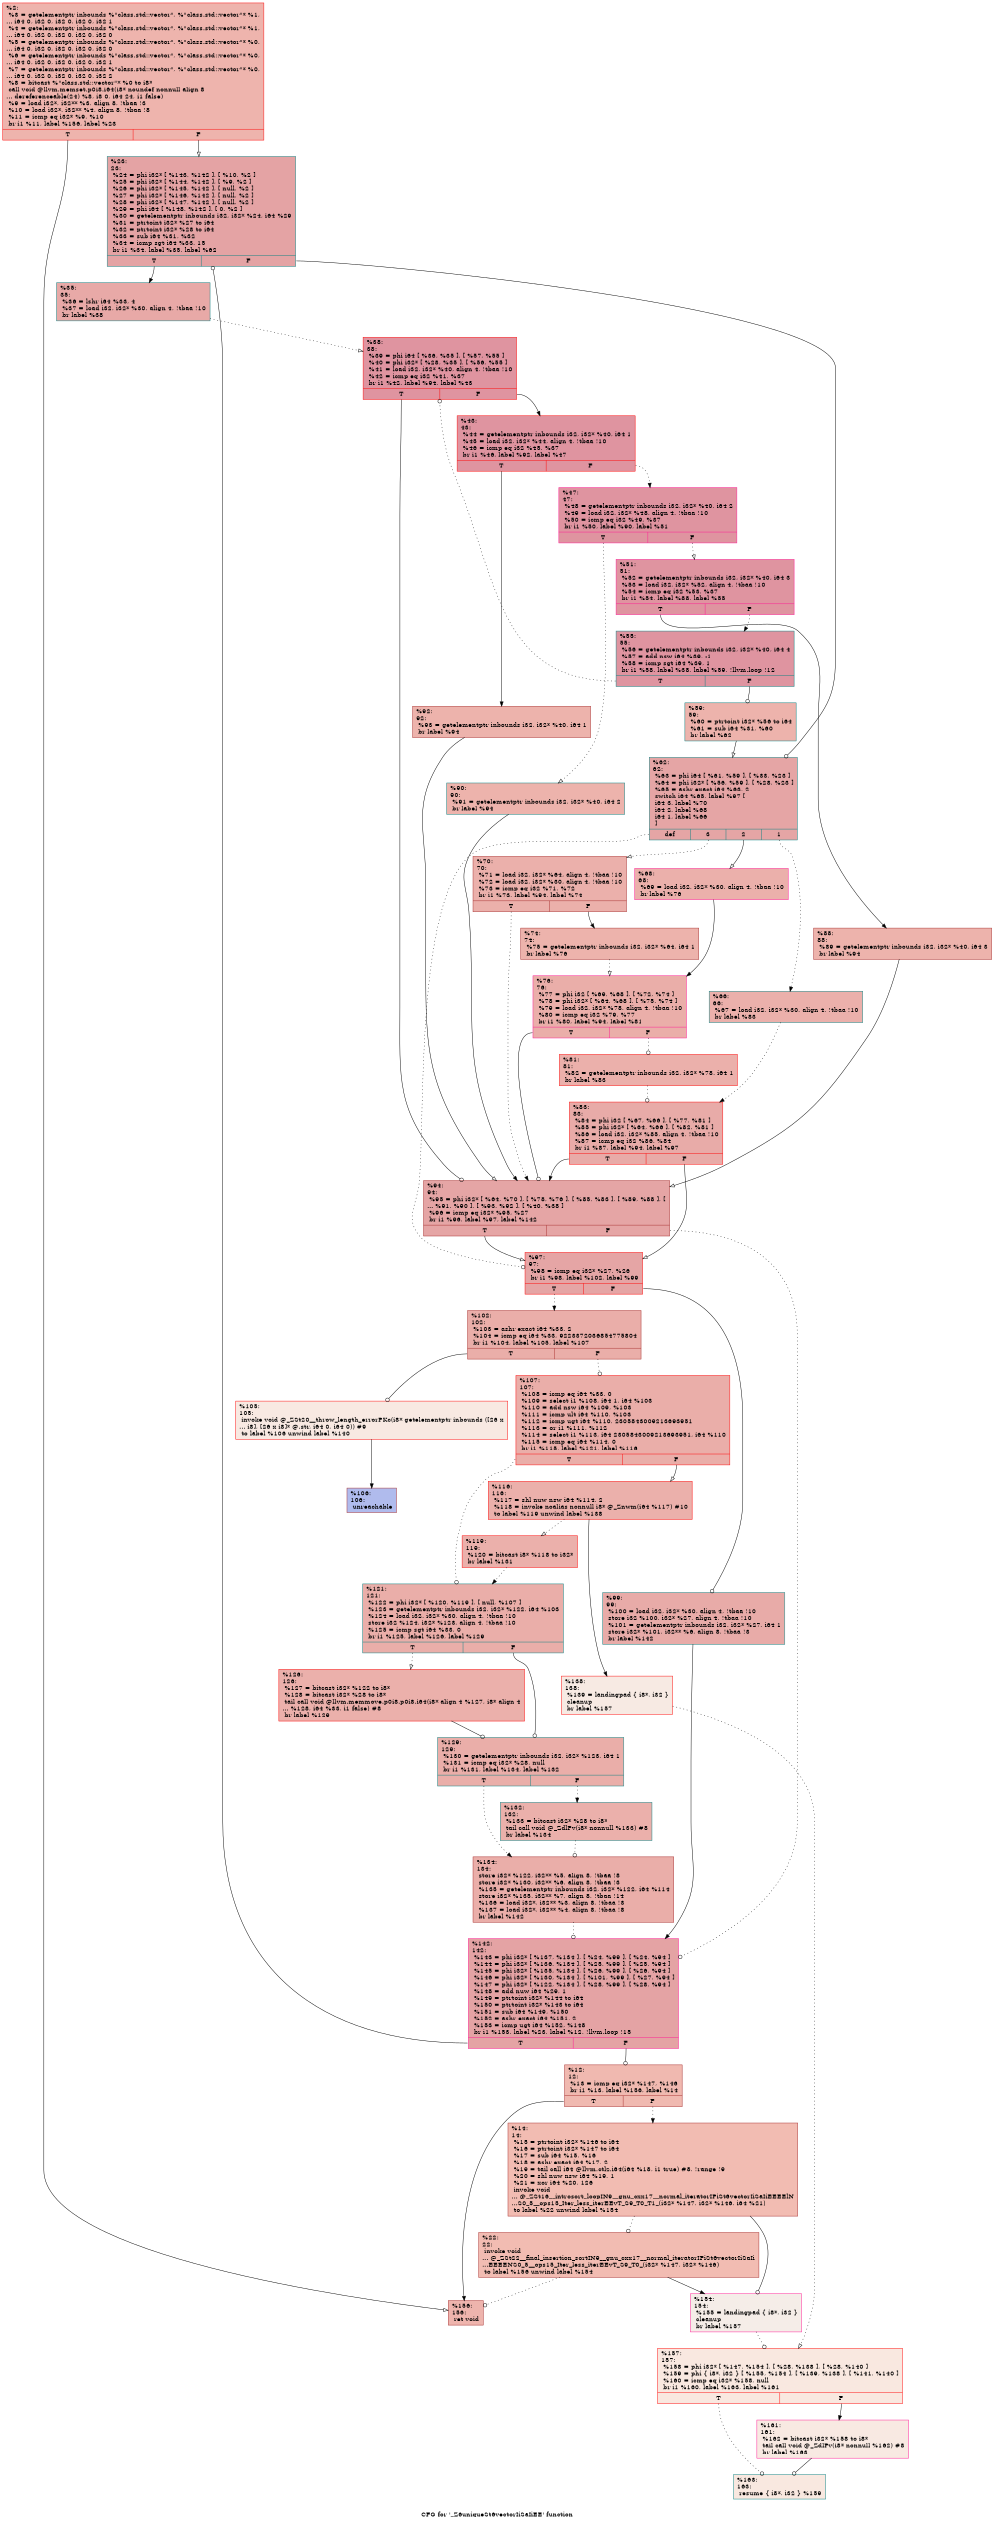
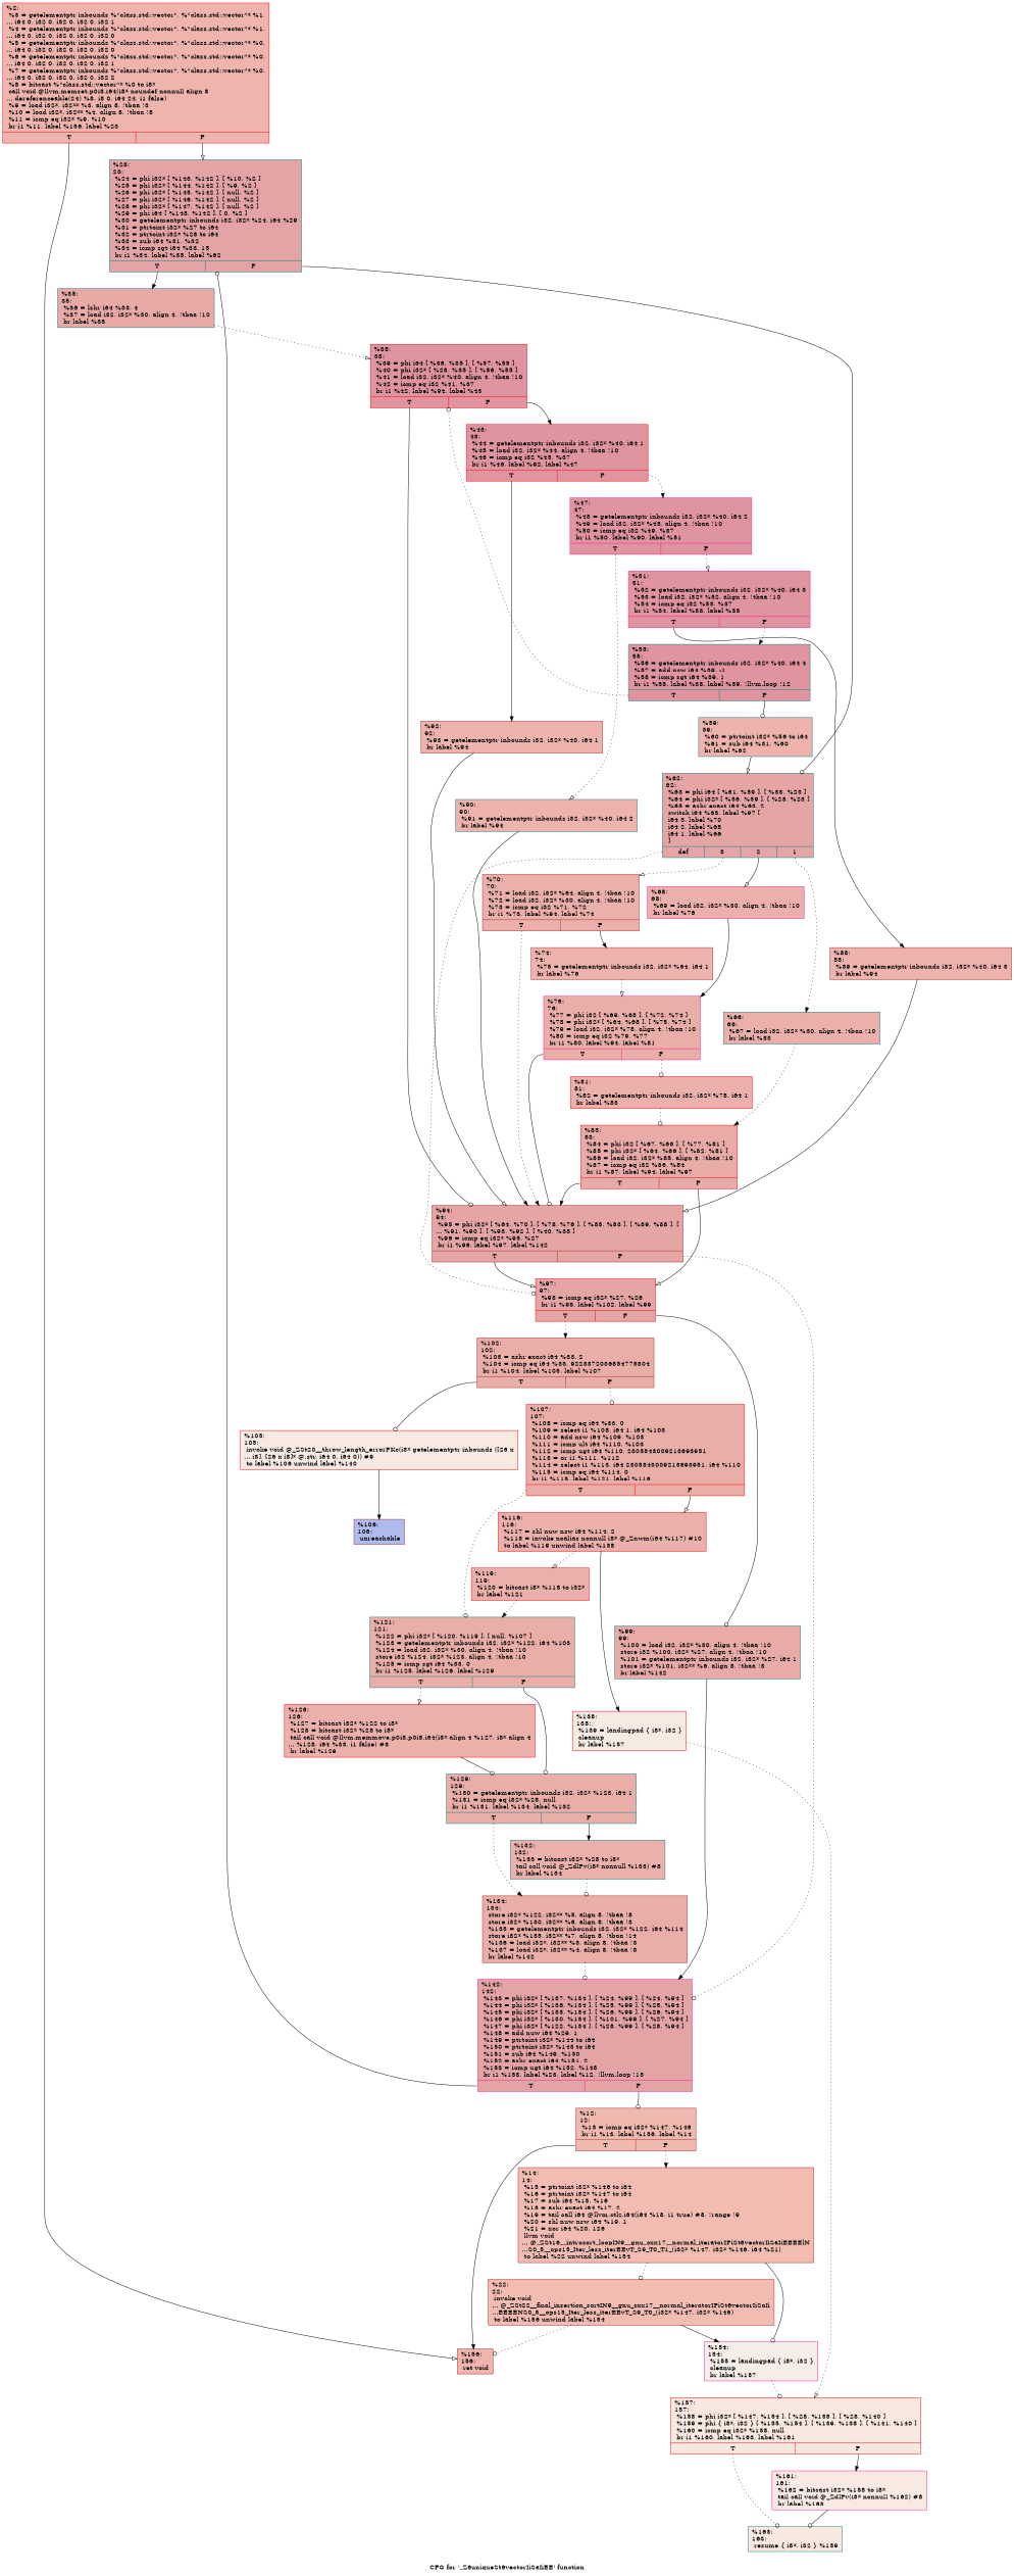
  digraph {
    label="CFG for '_Z6uniqueSt6vectorIiSaIiEE' function"
    node [color=red fillcolor="#d24b4070" shape=record style=filled]
    edge [arrowhead=odot style=solid]
    n1 [fillcolor="#d8564670" label="{%2:\l  %3 = getelementptr inbounds %\"class.std::vector\", %\"class.std::vector\"* %1,\l... i64 0, i32 0, i32 0, i32 0, i32 1\l  %4 = getelementptr inbounds %\"class.std::vector\", %\"class.std::vector\"* %1,\l... i64 0, i32 0, i32 0, i32 0, i32 0\l  %5 = getelementptr inbounds %\"class.std::vector\", %\"class.std::vector\"* %0,\l... i64 0, i32 0, i32 0, i32 0, i32 0\l  %6 = getelementptr inbounds %\"class.std::vector\", %\"class.std::vector\"* %0,\l... i64 0, i32 0, i32 0, i32 0, i32 1\l  %7 = getelementptr inbounds %\"class.std::vector\", %\"class.std::vector\"* %0,\l... i64 0, i32 0, i32 0, i32 0, i32 2\l  %8 = bitcast %\"class.std::vector\"* %0 to i8*\l  call void @llvm.memset.p0i8.i64(i8* noundef nonnull align 8\l... dereferenceable(24) %8, i8 0, i64 24, i1 false)\l  %9 = load i32*, i32** %3, align 8, !tbaa !3\l  %10 = load i32*, i32** %4, align 8, !tbaa !8\l  %11 = icmp eq i32* %9, %10\l  br i1 %11, label %156, label %23\l|{<s0>T|<s1>F}}"]
    n2 [color=brown fillcolor="#d8564670" label="{%156:\l156:                                              \l  ret void\l}"]
    n3 [color=teal fillcolor="#c32e3170" label="{%23:\l23:                                               \l  %24 = phi i32* [ %143, %142 ], [ %10, %2 ]\l  %25 = phi i32* [ %144, %142 ], [ %9, %2 ]\l  %26 = phi i32* [ %145, %142 ], [ null, %2 ]\l  %27 = phi i32* [ %146, %142 ], [ null, %2 ]\l  %28 = phi i32* [ %147, %142 ], [ null, %2 ]\l  %29 = phi i64 [ %148, %142 ], [ 0, %2 ]\l  %30 = getelementptr inbounds i32, i32* %24, i64 %29\l  %31 = ptrtoint i32* %27 to i64\l  %32 = ptrtoint i32* %28 to i64\l  %33 = sub i64 %31, %32\l  %34 = icmp sgt i64 %33, 15\l  br i1 %34, label %35, label %62\l|{<s0>T|<s1>F}}"]
    n4 [color=teal fillcolor="#ca3b3770" label="{%35:\l35:                                               \l  %36 = lshr i64 %33, 4\l  %37 = load i32, i32* %30, align 4, !tbaa !10\l  br label %38\l}"]
    n5 [color=teal fillcolor="#c5333470" label="{%62:\l62:                                               \l  %63 = phi i64 [ %61, %59 ], [ %33, %23 ]\l  %64 = phi i32* [ %56, %59 ], [ %28, %23 ]\l  %65 = ashr exact i64 %63, 2\l  switch i64 %65, label %97 [\l    i64 3, label %70\l    i64 2, label %68\l    i64 1, label %66\l  ]\l|{<s0>def|<s1>3|<s2>2|<s3>1}}"]
    n6 [fillcolor="#b70d2870" label="{%38:\l38:                                               \l  %39 = phi i64 [ %36, %35 ], [ %57, %55 ]\l  %40 = phi i32* [ %28, %35 ], [ %56, %55 ]\l  %41 = load i32, i32* %40, align 4, !tbaa !10\l  %42 = icmp eq i32 %41, %37\l  br i1 %42, label %94, label %43\l|{<s0>T|<s1>F}}"]
    n7 [fillcolor="#c5333470" label="{%97:\l97:                                               \l  %98 = icmp eq i32* %27, %26\l  br i1 %98, label %102, label %99\l|{<s0>T|<s1>F}}"]
    n8 [color=brown label="{%70:\l70:                                               \l  %71 = load i32, i32* %64, align 4, !tbaa !10\l  %72 = load i32, i32* %30, align 4, !tbaa !10\l  %73 = icmp eq i32 %71, %72\l  br i1 %73, label %94, label %74\l|{<s0>T|<s1>F}}"]
    n9 [color=deeppink label="{%68:\l68:                                               \l  %69 = load i32, i32* %30, align 4, !tbaa !10\l  br label %76\l}"]
    n10 [color=teal label="{%66:\l66:                                               \l  %67 = load i32, i32* %30, align 4, !tbaa !10\l  br label %83\l}"]
    n11 [color=brown fillcolor="#de614d70" label="{%12:\l12:                                               \l  %13 = icmp eq i32* %147, %146\l  br i1 %13, label %156, label %14\l|{<s0>T|<s1>F}}"]
-   n12 [color=brown fillcolor="#e1675170" label="{%14:\l14:                                               \l  %15 = ptrtoint i32* %146 to i64\l  %16 = ptrtoint i32* %147 to i64\l  %17 = sub i64 %15, %16\l  %18 = ashr exact i64 %17, 2\l  %19 = tail call i64 @llvm.ctlz.i64(i64 %18, i1 true) #8, !range !9\l  %20 = shl nuw nsw i64 %19, 1\l  %21 = xor i64 %20, 126\l  invoke void\l... @_ZSt16__introsort_loopIN9__gnu_cxx17__normal_iteratorIPiSt6vectorIiSaIiEEEElN\l...S0_5__ops15_Iter_less_iterEEvT_S9_T0_T1_(i32* %147, i32* %146, i64 %21)\l          to label %22 unwind label %154\l}"]
+   n12 [color=brown fillcolor="#e1675170" label="{%14:\l14:                                               \l  %15 = ptrtoint i32* %146 to i64\l  %16 = ptrtoint i32* %147 to i64\l  %17 = sub i64 %15, %16\l  %18 = ashr exact i64 %17, 2\l  %19 = tail call i64 @llvm.ctlz.i64(i64 %18, i1 true) #8, !range !9\l  %20 = shl nuw nsw i64 %19, 1\l  %21 = xor i64 %20, 126\l  llvm void\l... @_ZSt16__introsort_loopIN9__gnu_cxx17__normal_iteratorIPiSt6vectorIiSaIiEEEElN\l...S0_5__ops15_Iter_less_iterEEvT_S9_T0_T1_(i32* %147, i32* %146, i64 %21)\l          to label %22 unwind label %154\l}"]
    n13 [color=brown fillcolor="#e1675170" label="{%22:\l22:                                               \l  invoke void\l... @_ZSt22__final_insertion_sortIN9__gnu_cxx17__normal_iteratorIPiSt6vectorIiSaIi\l...EEEENS0_5__ops15_Iter_less_iterEEvT_S9_T0_(i32* %147, i32* %146)\l          to label %156 unwind label %154\l}"]
    n14 [color=deeppink fillcolor="#e8d6cc70" label="{%154:\l154:                                              \l  %155 = landingpad \{ i8*, i32 \}\l          cleanup\l  br label %157\l}"]
    n15 [fillcolor="#f1ccb870" label="{%157:\l157:                                              \l  %158 = phi i32* [ %147, %154 ], [ %28, %138 ], [ %28, %140 ]\l  %159 = phi \{ i8*, i32 \} [ %155, %154 ], [ %139, %138 ], [ %141, %140 ]\l  %160 = icmp eq i32* %158, null\l  br i1 %160, label %163, label %161\l|{<s0>T|<s1>F}}"]
    n16 [color=teal fillcolor="#f1ccb870" label="{%163:\l163:                                              \l  resume \{ i8*, i32 \} %159\l}"]
    n17 [color=deeppink fillcolor="#efcebd70" label="{%161:\l161:                                              \l  %162 = bitcast i32* %158 to i8*\l  tail call void @_ZdlPv(i8* nonnull %162) #8\l  br label %163\l}"]
    n18 [color=brown fillcolor="#c5333470" label="{%94:\l94:                                               \l  %95 = phi i32* [ %64, %70 ], [ %78, %76 ], [ %85, %83 ], [ %89, %88 ], [\l... %91, %90 ], [ %93, %92 ], [ %40, %38 ]\l  %96 = icmp eq i32* %95, %27\l  br i1 %96, label %97, label %142\l|{<s0>T|<s1>F}}"]
    n19 [fillcolor="#b70d2870" label="{%43:\l43:                                               \l  %44 = getelementptr inbounds i32, i32* %40, i64 1\l  %45 = load i32, i32* %44, align 4, !tbaa !10\l  %46 = icmp eq i32 %45, %37\l  br i1 %46, label %92, label %47\l|{<s0>T|<s1>F}}"]
    n20 [color=brown fillcolor="#d0473d70" label="{%102:\l102:                                              \l  %103 = ashr exact i64 %33, 2\l  %104 = icmp eq i64 %33, 9223372036854775804\l  br i1 %104, label %105, label %107\l|{<s0>T|<s1>F}}"]
    n21 [color=teal fillcolor="#cc403a70" label="{%99:\l99:                                               \l  %100 = load i32, i32* %30, align 4, !tbaa !10\l  store i32 %100, i32* %27, align 4, !tbaa !10\l  %101 = getelementptr inbounds i32, i32* %27, i64 1\l  store i32* %101, i32** %6, align 8, !tbaa !3\l  br label %142\l}"]
    n22 [color=brown fillcolor="#d6524470" label="{%74:\l74:                                               \l  %75 = getelementptr inbounds i32, i32* %64, i64 1\l  br label %76\l}"]
    n23 [color=deeppink fillcolor="#d0473d70" label="{%76:\l76:                                               \l  %77 = phi i32 [ %69, %68 ], [ %72, %74 ]\l  %78 = phi i32* [ %64, %68 ], [ %75, %74 ]\l  %79 = load i32, i32* %78, align 4, !tbaa !10\l  %80 = icmp eq i32 %79, %77\l  br i1 %80, label %94, label %81\l|{<s0>T|<s1>F}}"]
    n24 [fillcolor="#cc403a70" label="{%83:\l83:                                               \l  %84 = phi i32 [ %67, %66 ], [ %77, %81 ]\l  %85 = phi i32* [ %64, %66 ], [ %82, %81 ]\l  %86 = load i32, i32* %85, align 4, !tbaa !10\l  %87 = icmp eq i32 %86, %84\l  br i1 %87, label %94, label %97\l|{<s0>T|<s1>F}}"]
    n25 [color=deeppink fillcolor="#c32e3170" label="{%142:\l142:                                              \l  %143 = phi i32* [ %137, %134 ], [ %24, %99 ], [ %24, %94 ]\l  %144 = phi i32* [ %136, %134 ], [ %25, %99 ], [ %25, %94 ]\l  %145 = phi i32* [ %135, %134 ], [ %26, %99 ], [ %26, %94 ]\l  %146 = phi i32* [ %130, %134 ], [ %101, %99 ], [ %27, %94 ]\l  %147 = phi i32* [ %122, %134 ], [ %28, %99 ], [ %28, %94 ]\l  %148 = add nuw i64 %29, 1\l  %149 = ptrtoint i32* %144 to i64\l  %150 = ptrtoint i32* %143 to i64\l  %151 = sub i64 %149, %150\l  %152 = ashr exact i64 %151, 2\l  %153 = icmp ugt i64 %152, %148\l  br i1 %153, label %23, label %12, !llvm.loop !15\l|{<s0>T|<s1>F}}"]
    n26 [color=brown fillcolor="#d6524470" label="{%92:\l92:                                               \l  %93 = getelementptr inbounds i32, i32* %40, i64 1\l  br label %94\l}"]
    n27 [color=deeppink fillcolor="#b70d2870" label="{%47:\l47:                                               \l  %48 = getelementptr inbounds i32, i32* %40, i64 2\l  %49 = load i32, i32* %48, align 4, !tbaa !10\l  %50 = icmp eq i32 %49, %37\l  br i1 %50, label %90, label %51\l|{<s0>T|<s1>F}}"]
    n28 [color=teal fillcolor="#d6524470" label="{%90:\l90:                                               \l  %91 = getelementptr inbounds i32, i32* %40, i64 2\l  br label %94\l}"]
    n29 [color=deeppink fillcolor="#b70d2870" label="{%51:\l51:                                               \l  %52 = getelementptr inbounds i32, i32* %40, i64 3\l  %53 = load i32, i32* %52, align 4, !tbaa !10\l  %54 = icmp eq i32 %53, %37\l  br i1 %54, label %88, label %55\l|{<s0>T|<s1>F}}"]
    n30 [color=brown fillcolor="#d6524470" label="{%88:\l88:                                               \l  %89 = getelementptr inbounds i32, i32* %40, i64 3\l  br label %94\l}"]
    n31 [color=teal fillcolor="#b70d2870" label="{%55:\l55:                                               \l  %56 = getelementptr inbounds i32, i32* %40, i64 4\l  %57 = add nsw i64 %39, -1\l  %58 = icmp sgt i64 %39, 1\l  br i1 %58, label %38, label %59, !llvm.loop !12\l|{<s0>T|<s1>F}}"]
    n32 [color=teal fillcolor="#d6524470" label="{%59:\l59:                                               \l  %60 = ptrtoint i32* %56 to i64\l  %61 = sub i64 %31, %60\l  br label %62\l}"]
    n33 [fillcolor="#efcebd70" label="{%105:\l105:                                              \l  invoke void @_ZSt20__throw_length_errorPKc(i8* getelementptr inbounds ([26 x\l... i8], [26 x i8]* @.str, i64 0, i64 0)) #9\l          to label %106 unwind label %140\l}"]
    n34 [fillcolor="#d0473d70" label="{%107:\l107:                                              \l  %108 = icmp eq i64 %33, 0\l  %109 = select i1 %108, i64 1, i64 %103\l  %110 = add nsw i64 %109, %103\l  %111 = icmp ult i64 %110, %103\l  %112 = icmp ugt i64 %110, 2305843009213693951\l  %113 = or i1 %111, %112\l  %114 = select i1 %113, i64 2305843009213693951, i64 %110\l  %115 = icmp eq i64 %114, 0\l  br i1 %115, label %121, label %116\l|{<s0>T|<s1>F}}"]
    n35 [label="{%81:\l81:                                               \l  %82 = getelementptr inbounds i32, i32* %78, i64 1\l  br label %83\l}"]
    n36 [color=brown fillcolor="#4c66d670" label="{%106:\l106:                                              \l  unreachable\l}"]
    n37 [color=teal fillcolor="#d0473d70" label="{%121:\l121:                                              \l  %122 = phi i32* [ %120, %119 ], [ null, %107 ]\l  %123 = getelementptr inbounds i32, i32* %122, i64 %103\l  %124 = load i32, i32* %30, align 4, !tbaa !10\l  store i32 %124, i32* %123, align 4, !tbaa !10\l  %125 = icmp sgt i64 %33, 0\l  br i1 %125, label %126, label %129\l|{<s0>T|<s1>F}}"]
    n38 [label="{%116:\l116:                                              \l  %117 = shl nuw nsw i64 %114, 2\l  %118 = invoke noalias nonnull i8* @_Znwm(i64 %117) #10\l          to label %119 unwind label %138\l}"]
    n39 [label="{%126:\l126:                                              \l  %127 = bitcast i32* %122 to i8*\l  %128 = bitcast i32* %28 to i8*\l  tail call void @llvm.memmove.p0i8.p0i8.i64(i8* align 4 %127, i8* align 4\l... %128, i64 %33, i1 false) #8\l  br label %129\l}"]
    n40 [color=teal fillcolor="#d0473d70" label="{%129:\l129:                                              \l  %130 = getelementptr inbounds i32, i32* %123, i64 1\l  %131 = icmp eq i32* %28, null\l  br i1 %131, label %134, label %132\l|{<s0>T|<s1>F}}"]
-   n41 [label="{%119:\l119:                                              \l  %120 = bitcast i8* %118 to i32*\l  br label %131\l}"]
+   n41 [label="{%119:\l119:                                              \l  %120 = bitcast i8* %118 to i32*\l  br label %121\l}"]
    n42 [fillcolor="#eed0c070" label="{%138:\l138:                                              \l  %139 = landingpad \{ i8*, i32 \}\l          cleanup\l  br label %157\l}"]
    n43 [color=brown fillcolor="#d0473d70" label="{%134:\l134:                                              \l  store i32* %122, i32** %5, align 8, !tbaa !8\l  store i32* %130, i32** %6, align 8, !tbaa !3\l  %135 = getelementptr inbounds i32, i32* %122, i64 %114\l  store i32* %135, i32** %7, align 8, !tbaa !14\l  %136 = load i32*, i32** %3, align 8, !tbaa !3\l  %137 = load i32*, i32** %4, align 8, !tbaa !8\l  br label %142\l}"]
    n44 [color=teal label="{%132:\l132:                                              \l  %133 = bitcast i32* %28 to i8*\l  tail call void @_ZdlPv(i8* nonnull %133) #8\l  br label %134\l}"]
    n1 -> n2 [arrowhead=onormal tailport=s0]
    n1 -> n3 [arrowhead=onormal tailport=s1]
    n3 -> n4 [arrowhead=normal tailport=s0]
    n3 -> n5 [tailport=s1]
    n4 -> n6 [arrowhead=onormal style=dotted]
    n5 -> n7 [style=dotted tailport=s0]
    n5 -> n8 [arrowhead=onormal style=dotted tailport=s1]
    n5 -> n9 [arrowhead=onormal tailport=s2]
    n5 -> n10 [arrowhead=normal style=dotted tailport=s3]
    n6 -> n18 [tailport=s0]
    n6 -> n19 [arrowhead=normal tailport=s1]
    n7 -> n20 [arrowhead=normal style=dotted tailport=s0]
    n7 -> n21 [tailport=s1]
    n8 -> n18 [arrowhead=normal style=dotted tailport=s0]
    n8 -> n22 [arrowhead=normal tailport=s1]
    n9 -> n23 [arrowhead=normal]
    n10 -> n24 [arrowhead=normal style=dotted]
    n11 -> n2 [arrowhead=normal tailport=s0]
    n11 -> n12 [arrowhead=normal style=dotted tailport=s1]
    n12 -> n13 [style=dotted]
    n12 -> n14
    n13 -> n2 [style=dotted]
    n13 -> n14 [arrowhead=normal]
    n14 -> n15 [style=dotted]
    n15 -> n16 [style=dotted tailport=s0]
    n15 -> n17 [arrowhead=normal tailport=s1]
    n17 -> n16
    n18 -> n7 [arrowhead=onormal tailport=s0]
    n18 -> n25 [style=dotted tailport=s1]
    n19 -> n26 [arrowhead=normal tailport=s0]
    n19 -> n27 [arrowhead=normal style=dotted tailport=s1]
    n20 -> n33 [tailport=s0]
    n20 -> n34 [style=dotted tailport=s1]
    n21 -> n25 [arrowhead=normal]
    n22 -> n23 [arrowhead=onormal style=dotted]
    n23 -> n18 [tailport=s0]
    n23 -> n35 [style=dotted tailport=s1]
    n24 -> n7 [arrowhead=onormal tailport=s1]
    n24 -> n18 [arrowhead=normal tailport=s0]
    n25 -> n3 [tailport=s0]
    n25 -> n11 [tailport=s1]
    n26 -> n18 [arrowhead=onormal]
    n27 -> n28 [arrowhead=onormal style=dotted tailport=s0]
    n27 -> n29 [arrowhead=onormal style=dotted tailport=s1]
    n28 -> n18 [arrowhead=normal]
    n29 -> n30 [arrowhead=normal tailport=s0]
    n29 -> n31 [arrowhead=normal style=dotted tailport=s1]
    n30 -> n18 [arrowhead=onormal]
    n31 -> n6 [style=dotted tailport=s0]
    n31 -> n32 [tailport=s1]
    n32 -> n5 [arrowhead=onormal]
    n33 -> n36 [arrowhead=normal]
    n34 -> n37 [style=dotted tailport=s0]
    n34 -> n38 [arrowhead=onormal tailport=s1]
    n35 -> n24 [style=dotted]
    n37 -> n39 [arrowhead=onormal style=dotted tailport=s0]
    n37 -> n40 [tailport=s1]
    n38 -> n41 [arrowhead=onormal style=dotted]
    n38 -> n42 [arrowhead=normal]
    n39 -> n40
    n40 -> n43 [arrowhead=normal style=dotted tailport=s0]
-   n40 -> n44 [arrowhead=normal style=dotted tailport=s1]
+   n40 -> n44 [arrowhead=normal tailport=s1]
    n41 -> n37 [arrowhead=normal style=dotted]
    n42 -> n15 [arrowhead=onormal style=dotted]
    n43 -> n25 [style=dotted]
    n44 -> n43 [style=dotted]
  }
